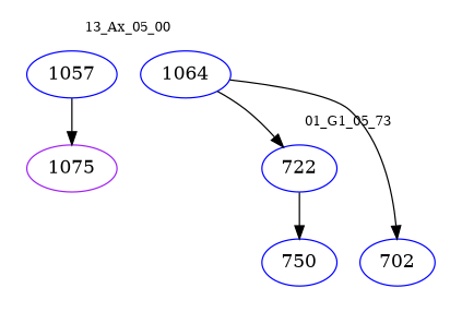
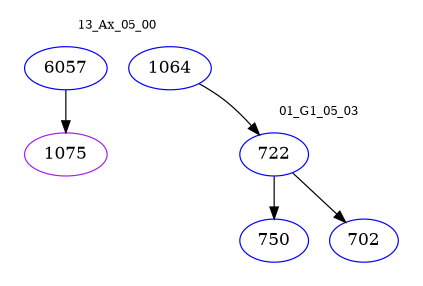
  digraph {
    node [color=blue]
    edge [color=black]
    n1 [label=1064]
-   n2 [label=1057]
+   n2 [label=6057]
    n3 [color=purple label=1075]
    n4 [label=722]
    n5 [label=702]
    n6 [label=750]
    subgraph cluster_1 {
      color=white
      fontsize=10
      label="13_Ax_05_00"
      n1
      n2
      n3
    }
    subgraph cluster_2 {
      color=white
      fontsize=10
-     label="01_G1_05_73"
+     label="01_G1_05_03"
      n4
      n5
      n6
    }
    n1 -> n4
    n2 -> n3
-   n1 -> n5
+   n4 -> n5
    n4 -> n6
  }
